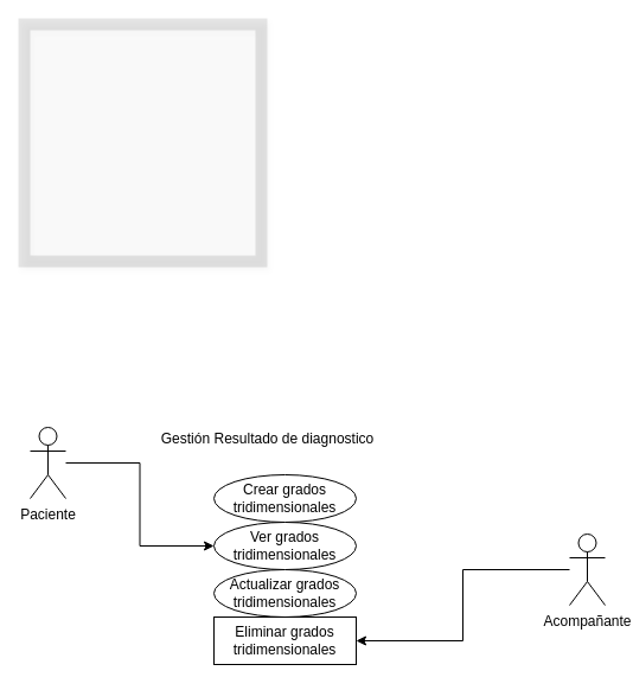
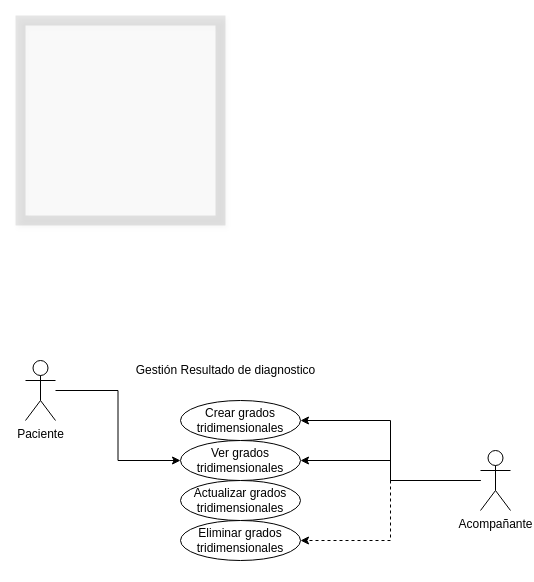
  <mxCell id="0" />
  <mxCell id="1" parent="0" />
  <mxCell id="2" style="edgeStyle=orthogonalEdgeStyle;rounded=0;orthogonalLoop=1;jettySize=auto;html=1;entryX=0;entryY=0.5;entryDx=0;entryDy=0;" edge="1" parent="1" source="3" target="10"><mxGeometry relative="1" as="geometry" /></mxCell>
  <mxCell id="3" value="Paciente" style="shape=umlActor;verticalLabelPosition=bottom;verticalAlign=top;html=1;outlineConnect=0;" vertex="1" parent="1"><mxGeometry x="25" y="360" width="30" height="60" as="geometry" /></mxCell>
- <mxCell id="6" style="edgeStyle=orthogonalEdgeStyle;rounded=0;orthogonalLoop=1;jettySize=auto;html=1;entryX=1;entryY=0.5;entryDx=0;entryDy=0;" edge="1" parent="1" source="7" target="12"><mxGeometry relative="1" as="geometry" /></mxCell>
+ <mxCell id="4" style="edgeStyle=orthogonalEdgeStyle;rounded=0;orthogonalLoop=1;jettySize=auto;html=1;entryX=1;entryY=0.5;entryDx=0;entryDy=0;" edge="1" parent="1" source="7" target="9"><mxGeometry relative="1" as="geometry" /></mxCell>
+ <mxCell id="5" style="edgeStyle=orthogonalEdgeStyle;rounded=0;orthogonalLoop=1;jettySize=auto;html=1;entryX=1;entryY=0.5;entryDx=0;entryDy=0;" edge="1" parent="1" source="7" target="10"><mxGeometry relative="1" as="geometry" /></mxCell>
+ <mxCell id="6" style="edgeStyle=orthogonalEdgeStyle;rounded=0;orthogonalLoop=1;jettySize=auto;html=1;entryX=1;entryY=0.5;entryDx=0;entryDy=0;dashed=1;" edge="1" parent="1" source="7" target="12"><mxGeometry relative="1" as="geometry" /></mxCell>
  <mxCell id="7" value="Acompañante" style="shape=umlActor;verticalLabelPosition=bottom;verticalAlign=top;html=1;outlineConnect=0;" vertex="1" parent="1"><mxGeometry x="480" y="450" width="30" height="60" as="geometry" /></mxCell>
  <mxCell id="8" value="&lt;div&gt;Gestión Resultado de diagnostico&lt;br&gt;&lt;/div&gt;" style="text;html=1;align=center;verticalAlign=middle;resizable=0;points=[];autosize=1;strokeColor=none;" vertex="1" parent="1"><mxGeometry x="130" y="360" width="190" height="20" as="geometry" /></mxCell>
  <mxCell id="9" value="Crear grados tridimensionales" style="ellipse;whiteSpace=wrap;html=1;" vertex="1" parent="1"><mxGeometry x="180" y="400" width="120" height="40" as="geometry" /></mxCell>
  <mxCell id="10" value="Ver grados tridimensionales" style="ellipse;whiteSpace=wrap;html=1;" vertex="1" parent="1"><mxGeometry x="180" y="440" width="120" height="40" as="geometry" /></mxCell>
  <mxCell id="11" value="Actualizar grados tridimensionales" style="ellipse;whiteSpace=wrap;html=1;" vertex="1" parent="1"><mxGeometry x="180" y="480" width="120" height="40" as="geometry" /></mxCell>
- <mxCell id="12" value="Eliminar grados tridimensionales" style="whiteSpace=wrap;html=1;rounded=0;" vertex="1" parent="1"><mxGeometry x="180" y="520" width="120" height="40" as="geometry" /></mxCell>
+ <mxCell id="12" value="Eliminar grados tridimensionales" style="ellipse;whiteSpace=wrap;html=1;" vertex="1" parent="1"><mxGeometry x="180" y="520" width="120" height="40" as="geometry" /></mxCell>
  <mxCell id="13" value="" style="whiteSpace=wrap;html=1;aspect=fixed;shadow=1;sketch=0;strokeWidth=10;opacity=10;" vertex="1" parent="1"><mxGeometry x="20" y="20" width="200" height="200" as="geometry" /></mxCell>
